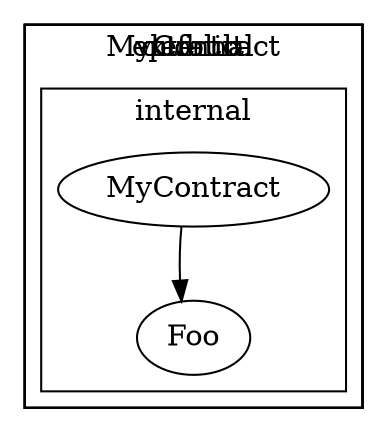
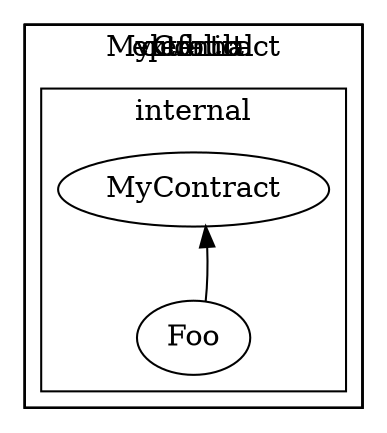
  digraph {
    MyContract
    Foo
    subgraph cluster_1 {
      label=MyContract
      subgraph cluster_2 {
        label=internal
        MyContract
        Foo
      }
      subgraph cluster_3 {
        label=public
      }
      subgraph cluster_4 {
        label=external
      }
      subgraph cluster_5 {
        label=default
      }
    }
-   MyContract -> Foo
+   Foo -> MyContract
  }
